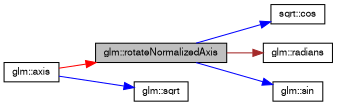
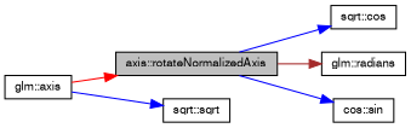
  digraph {
    rankdir=LR
    node [color=black fontname=FreeSans fontsize=10 shape=record]
    edge [color=blue fontname=FreeSans fontsize=10 labelfontname=FreeSans labelfontsize=10 style=solid]
-   n1 [fillcolor=grey75 fontcolor=black height=0.2 label="glm::rotateNormalizedAxis" style=filled width=0.4]
+   n1 [fillcolor=grey75 fontcolor=black height=0.2 label="axis::rotateNormalizedAxis" style=filled width=0.4]
    n2 [height=0.2 label="sqrt::cos" width=0.4]
    n3 [height=0.2 label="glm::radians" width=0.4]
-   n4 [height=0.2 label="glm::sin" width=0.4]
+   n4 [height=0.2 label="cos::sin" width=0.4]
    n5 [height=0.2 label="glm::axis" width=0.4]
-   n6 [height=0.2 label="glm::sqrt" width=0.4]
+   n6 [height=0.2 label="sqrt::sqrt" width=0.4]
    n1 -> n2
    n1 -> n3 [color=brown]
    n1 -> n4
    n5 -> n1 [color=red]
    n5 -> n6
  }
